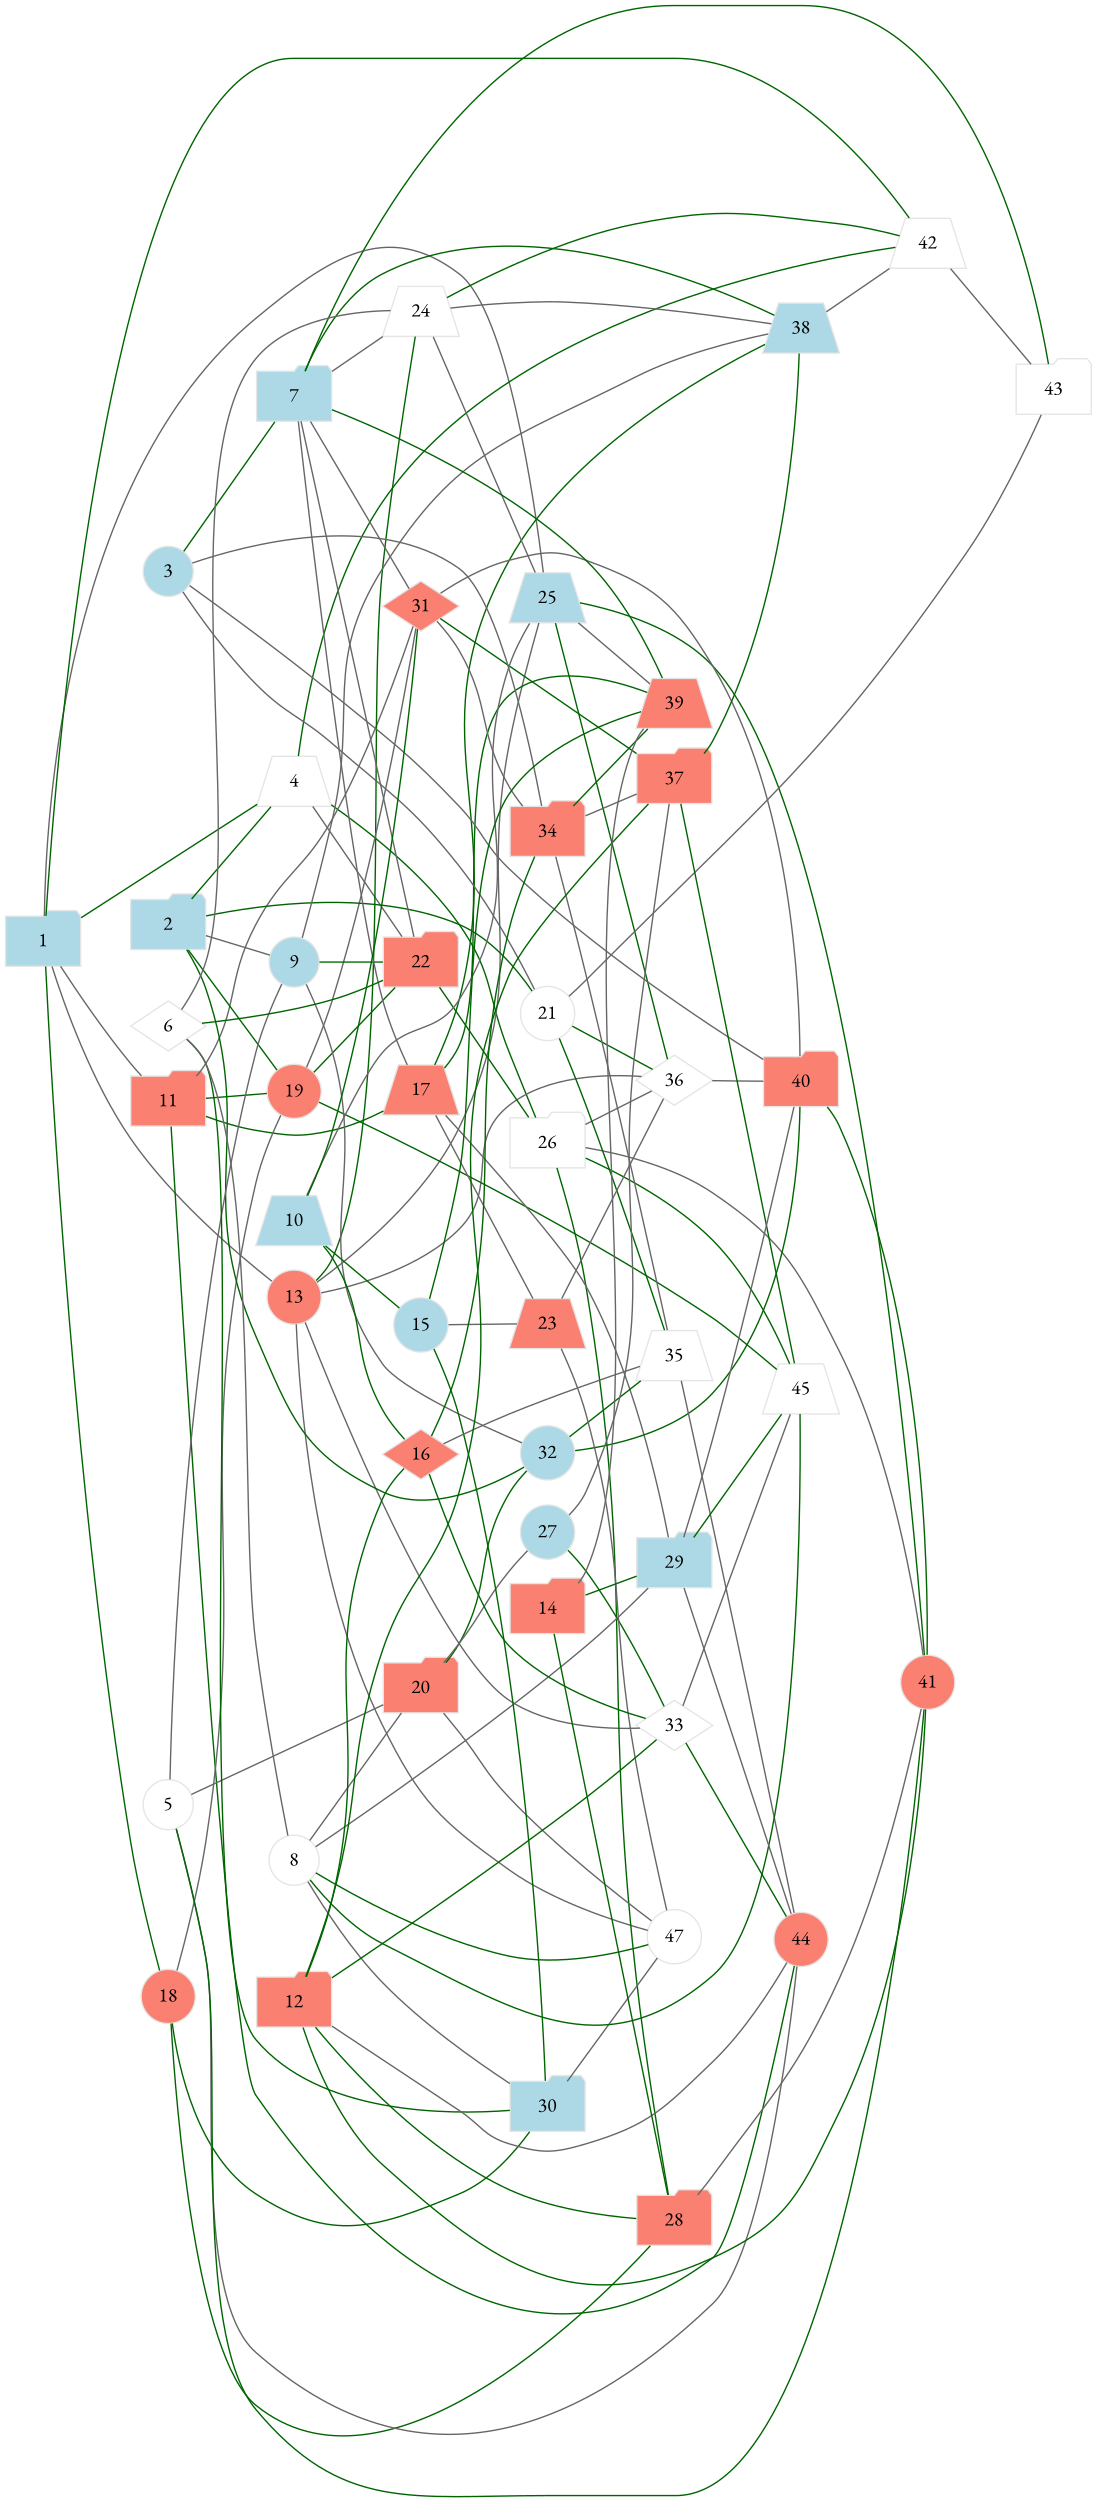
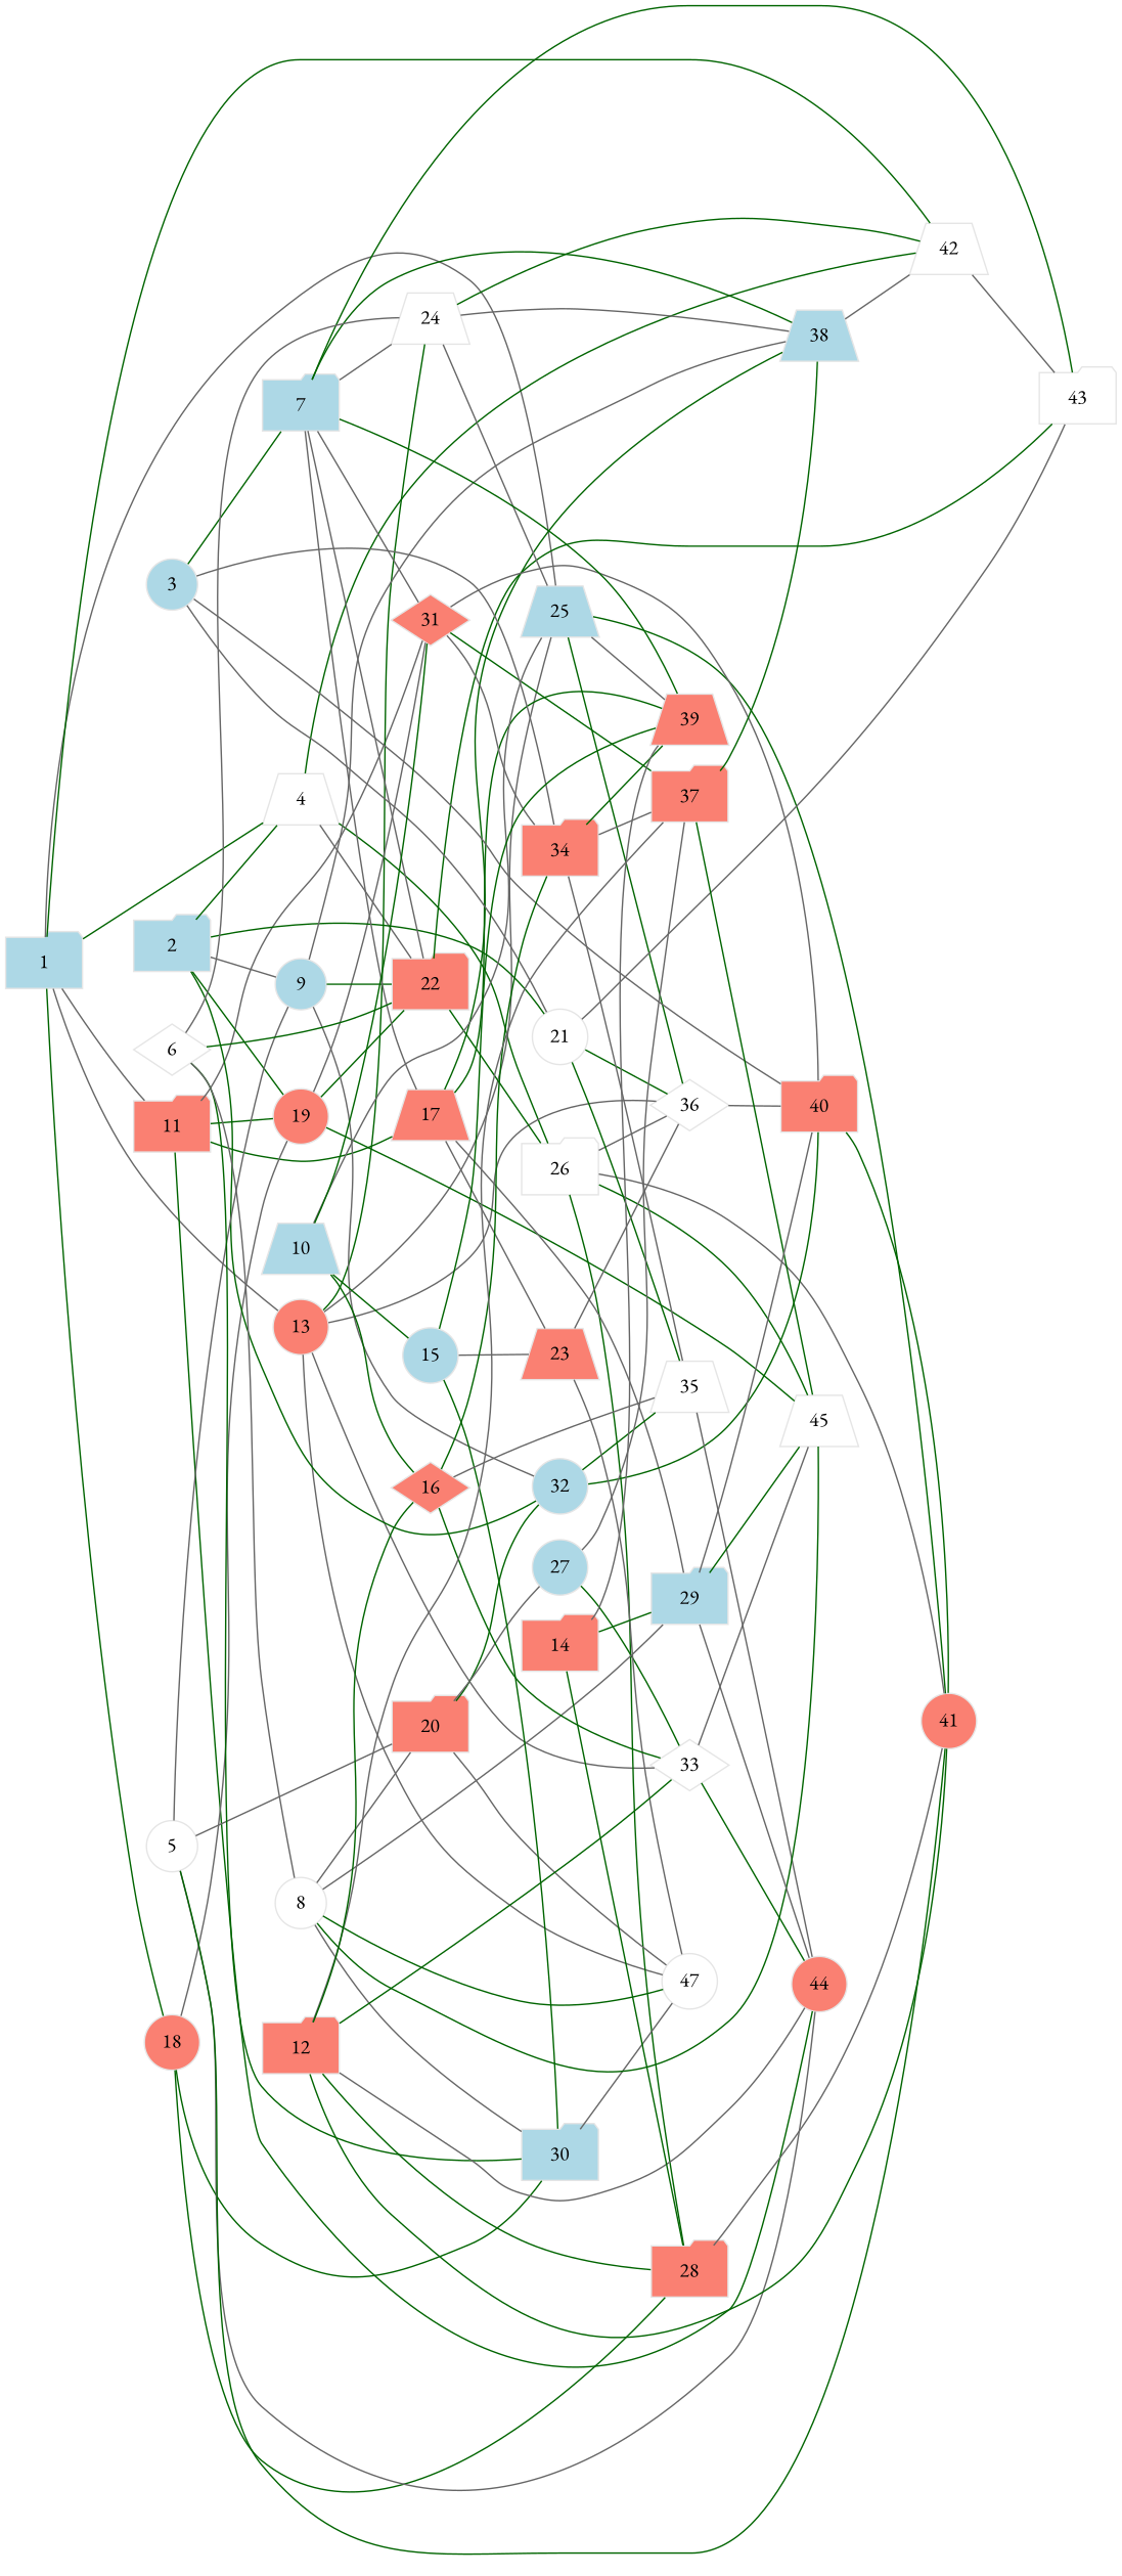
  graph {
    fontname="EB Garamond"
    rankdir=LR
    node [color=gray90 fillcolor=salmon fontname="EB Garamond" shape=folder style=filled]
    edge [color=darkgreen fontname="EB Garamond" weight=1.0]
    1 [fillcolor=lightblue]
    4 [fillcolor=white shape=trapezium]
    11
    13 [shape=circle]
    18 [shape=circle]
    25 [fillcolor=lightblue shape=trapezium]
    42 [fillcolor=white shape=trapezium]
    22
    26 [fillcolor=white]
    19 [shape=circle]
    44 [shape=circle]
    17 [shape=trapezium]
    31 [shape=diamond]
    24 [fillcolor=white shape=trapezium]
    47 [fillcolor=white shape=circle]
    33 [fillcolor=white shape=diamond]
    36 [fillcolor=white shape=diamond]
    30 [fillcolor=lightblue]
    28
    41 [shape=circle]
    39 [shape=trapezium]
    43 [fillcolor=white]
    2 [fillcolor=lightblue]
    9 [fillcolor=lightblue shape=circle]
    21 [fillcolor=white shape=circle]
    32 [fillcolor=lightblue shape=circle]
    38 [fillcolor=lightblue shape=trapezium]
    45 [fillcolor=white shape=trapezium]
    35 [fillcolor=white shape=trapezium]
    40
    3 [fillcolor=lightblue shape=circle]
    7 [fillcolor=lightblue]
    34
    37
    5 [fillcolor=white shape=circle]
    20
    27 [fillcolor=lightblue shape=circle]
    6 [fillcolor=white shape=diamond]
    8 [fillcolor=white shape=circle]
    29 [fillcolor=lightblue]
    23 [shape=trapezium]
    10 [fillcolor=lightblue shape=trapezium]
    15 [fillcolor=lightblue shape=circle]
    16 [shape=diamond]
    12
    14
    1 -- 4
    1 -- 11 [color=gray40]
    1 -- 13 [color=gray40]
    1 -- 18
    1 -- 25 [color=gray40]
    1 -- 42
    4 -- 42 [weight=2.0]
    4 -- 22 [color=gray40]
    4 -- 26
    11 -- 19
    11 -- 44
    11 -- 17
    11 -- 31 [color=gray40]
    13 -- 25 [color=gray40]
    13 -- 24
    13 -- 47 [color=gray40]
    13 -- 33 [color=gray40]
    13 -- 36 [color=gray40]
    18 -- 19 [color=gray40]
    18 -- 30
    18 -- 28
    25 -- 36
    25 -- 41
    25 -- 39 [color=gray40]
    42 -- 43 [color=gray40]
    22 -- 26
+   22 -- 43
    26 -- 36 [color=gray40]
    26 -- 28
    26 -- 41 [color=gray40]
    26 -- 45
    19 -- 22
    19 -- 31 [color=gray40]
    19 -- 45
    17 -- 39
    17 -- 38
    17 -- 29 [color=gray40]
    17 -- 23 [color=gray40]
    31 -- 40 [color=gray40]
    31 -- 34 [color=gray40]
    31 -- 37
    24 -- 25 [color=gray40]
    24 -- 42
    24 -- 38 [color=gray40]
    33 -- 44
    33 -- 45 [color=gray40]
    36 -- 40 [color=gray40]
    30 -- 47 [color=gray40]
    28 -- 41 [color=gray40]
    2 -- 4
    2 -- 19
    2 -- 9 [color=gray40]
    2 -- 21 [weight=2.0]
    2 -- 32
    9 -- 22 [weight=2.0]
    9 -- 32 [color=gray40]
    9 -- 38 [color=gray40]
    21 -- 36
    21 -- 43 [color=gray40]
    21 -- 35 [weight=2.0]
    32 -- 35
    32 -- 40
    38 -- 42 [color=gray40]
    35 -- 44 [color=gray40]
    40 -- 41
    3 -- 21 [color=gray40]
    3 -- 40 [color=gray40]
    3 -- 7
    3 -- 34 [color=gray40]
    7 -- 22 [color=gray40]
    7 -- 17 [color=gray40]
    7 -- 31 [color=gray40]
    7 -- 24 [color=gray40]
    7 -- 39
    7 -- 43
    7 -- 38
    34 -- 39
    34 -- 35 [color=gray40]
    34 -- 37 [color=gray40]
    37 -- 38
    37 -- 45
    5 -- 44 [color=gray40]
    5 -- 41
    5 -- 9 [color=gray40]
    5 -- 20 [color=gray40]
    20 -- 47 [color=gray40]
    20 -- 32 [weight=2.0]
    20 -- 27 [color=gray40]
    27 -- 33 [weight=2.0]
    27 -- 37 [color=gray40]
    6 -- 22
    6 -- 24 [color=gray40]
    6 -- 30
    6 -- 8 [color=gray40]
    8 -- 47
    8 -- 30 [color=gray40]
    8 -- 45
    8 -- 20 [color=gray40]
    8 -- 29 [color=gray40]
    29 -- 44 [color=gray40]
    29 -- 45
    29 -- 40 [color=gray40]
    23 -- 47 [color=gray40]
    23 -- 36 [color=gray40]
    10 -- 25 [color=gray40]
    10 -- 31
    10 -- 15
    10 -- 16
    15 -- 30 [weight=2.0]
    15 -- 39
    15 -- 23 [color=gray40]
    16 -- 33 [weight=2.0]
    16 -- 35 [color=gray40]
    16 -- 34
    12 -- 44 [color=gray40]
    12 -- 33
    12 -- 28
    12 -- 41
-   12 -- 37
+   12 -- 37 [color=gray40]
    12 -- 16
    14 -- 28 [weight=2.0]
    14 -- 39 [color=gray40]
    14 -- 29
  }
